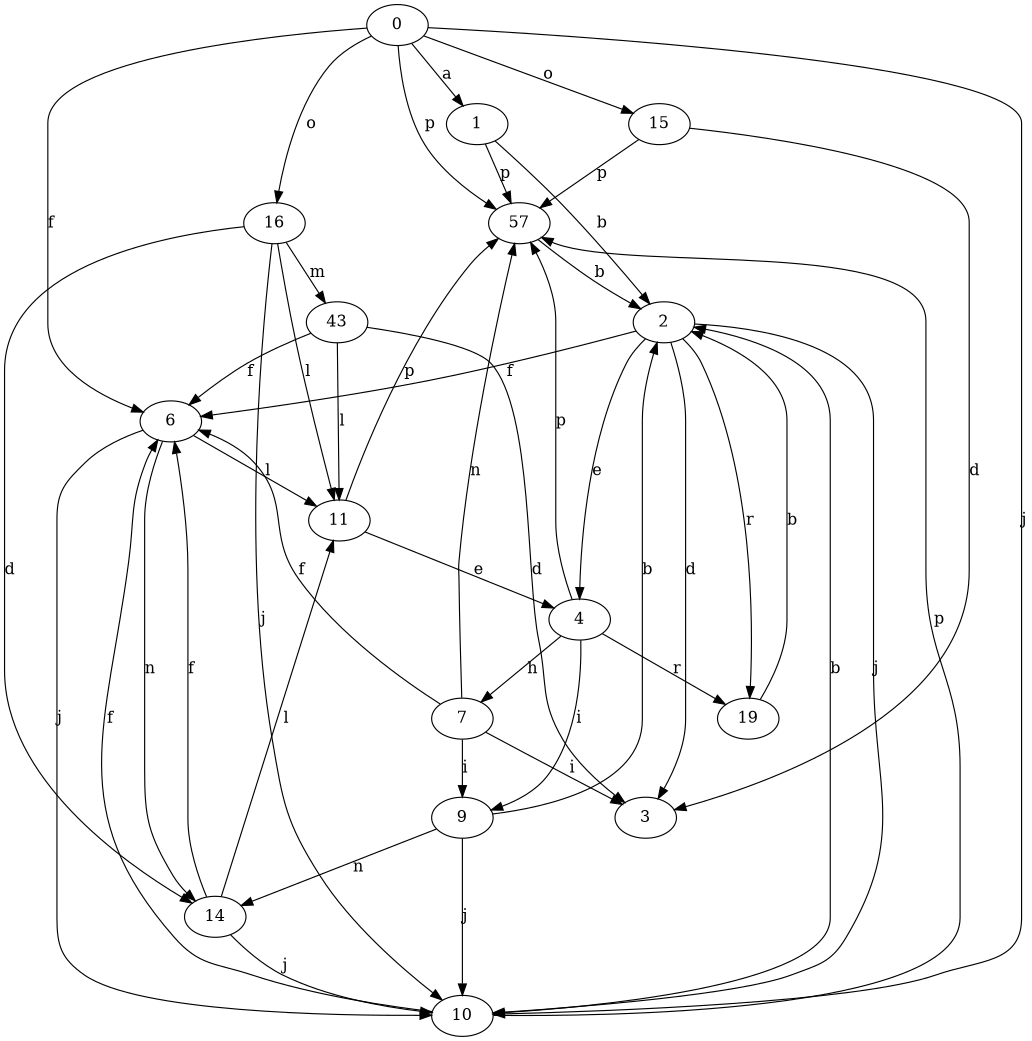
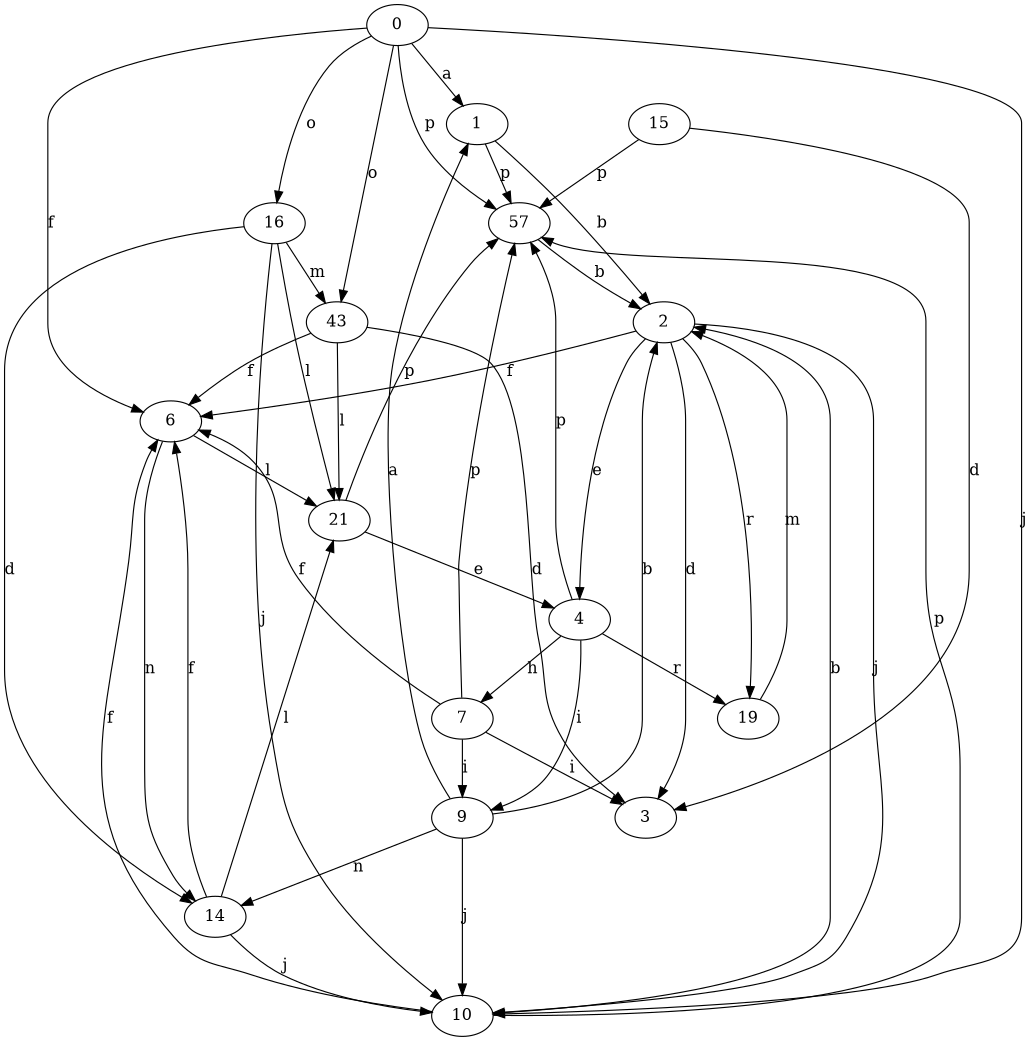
  strict digraph {
    0
    1
    6
    10
    15
    16
    n7 [label=57]
    2
-   11
+   11 [label=21]
    14
    3
    n12 [label=43]
    4
    19
    7
    9
    0 -> 1 [label=a]
    0 -> 6 [label=f]
    0 -> 10 [label=j]
-   0 -> 15 [label=o]
+   0 -> n12 [label=o]
    0 -> 16 [label=o]
    0 -> n7 [label=p]
    1 -> n7 [label=p]
    1 -> 2 [label=b]
-   6 -> 10 [label=j]
    6 -> 11 [label=l]
    6 -> 14 [label=n]
    10 -> 6 [label=f]
    10 -> n7 [label=p]
    10 -> 2 [label=b]
    15 -> n7 [label=p]
    15 -> 3 [label=d]
    16 -> 10 [label=j]
    16 -> 11 [label=l]
    16 -> 14 [label=d]
    16 -> n12 [label=m]
    n7 -> 2 [label=b]
    2 -> 6 [label=f]
    2 -> 10 [label=j]
    2 -> 3 [label=d]
    2 -> 4 [label=e]
    2 -> 19 [label=r]
    11 -> n7 [label=p]
    11 -> 4 [label=e]
    14 -> 6 [label=f]
    14 -> 10 [label=j]
    14 -> 11 [label=l]
    n12 -> 6 [label=f]
    n12 -> 11 [label=l]
    n12 -> 3 [label=d]
    4 -> n7 [label=p]
    4 -> 19 [label=r]
    4 -> 7 [label=h]
    4 -> 9 [label=i]
-   19 -> 2 [label=b]
+   19 -> 2 [label=m]
    7 -> 6 [label=f]
-   7 -> n7 [label=n]
+   7 -> n7 [label=p]
    7 -> 3 [label=i]
    7 -> 9 [label=i]
+   9 -> 1 [label=a]
    9 -> 10 [label=j]
    9 -> 2 [label=b]
    9 -> 14 [label=n]
  }
